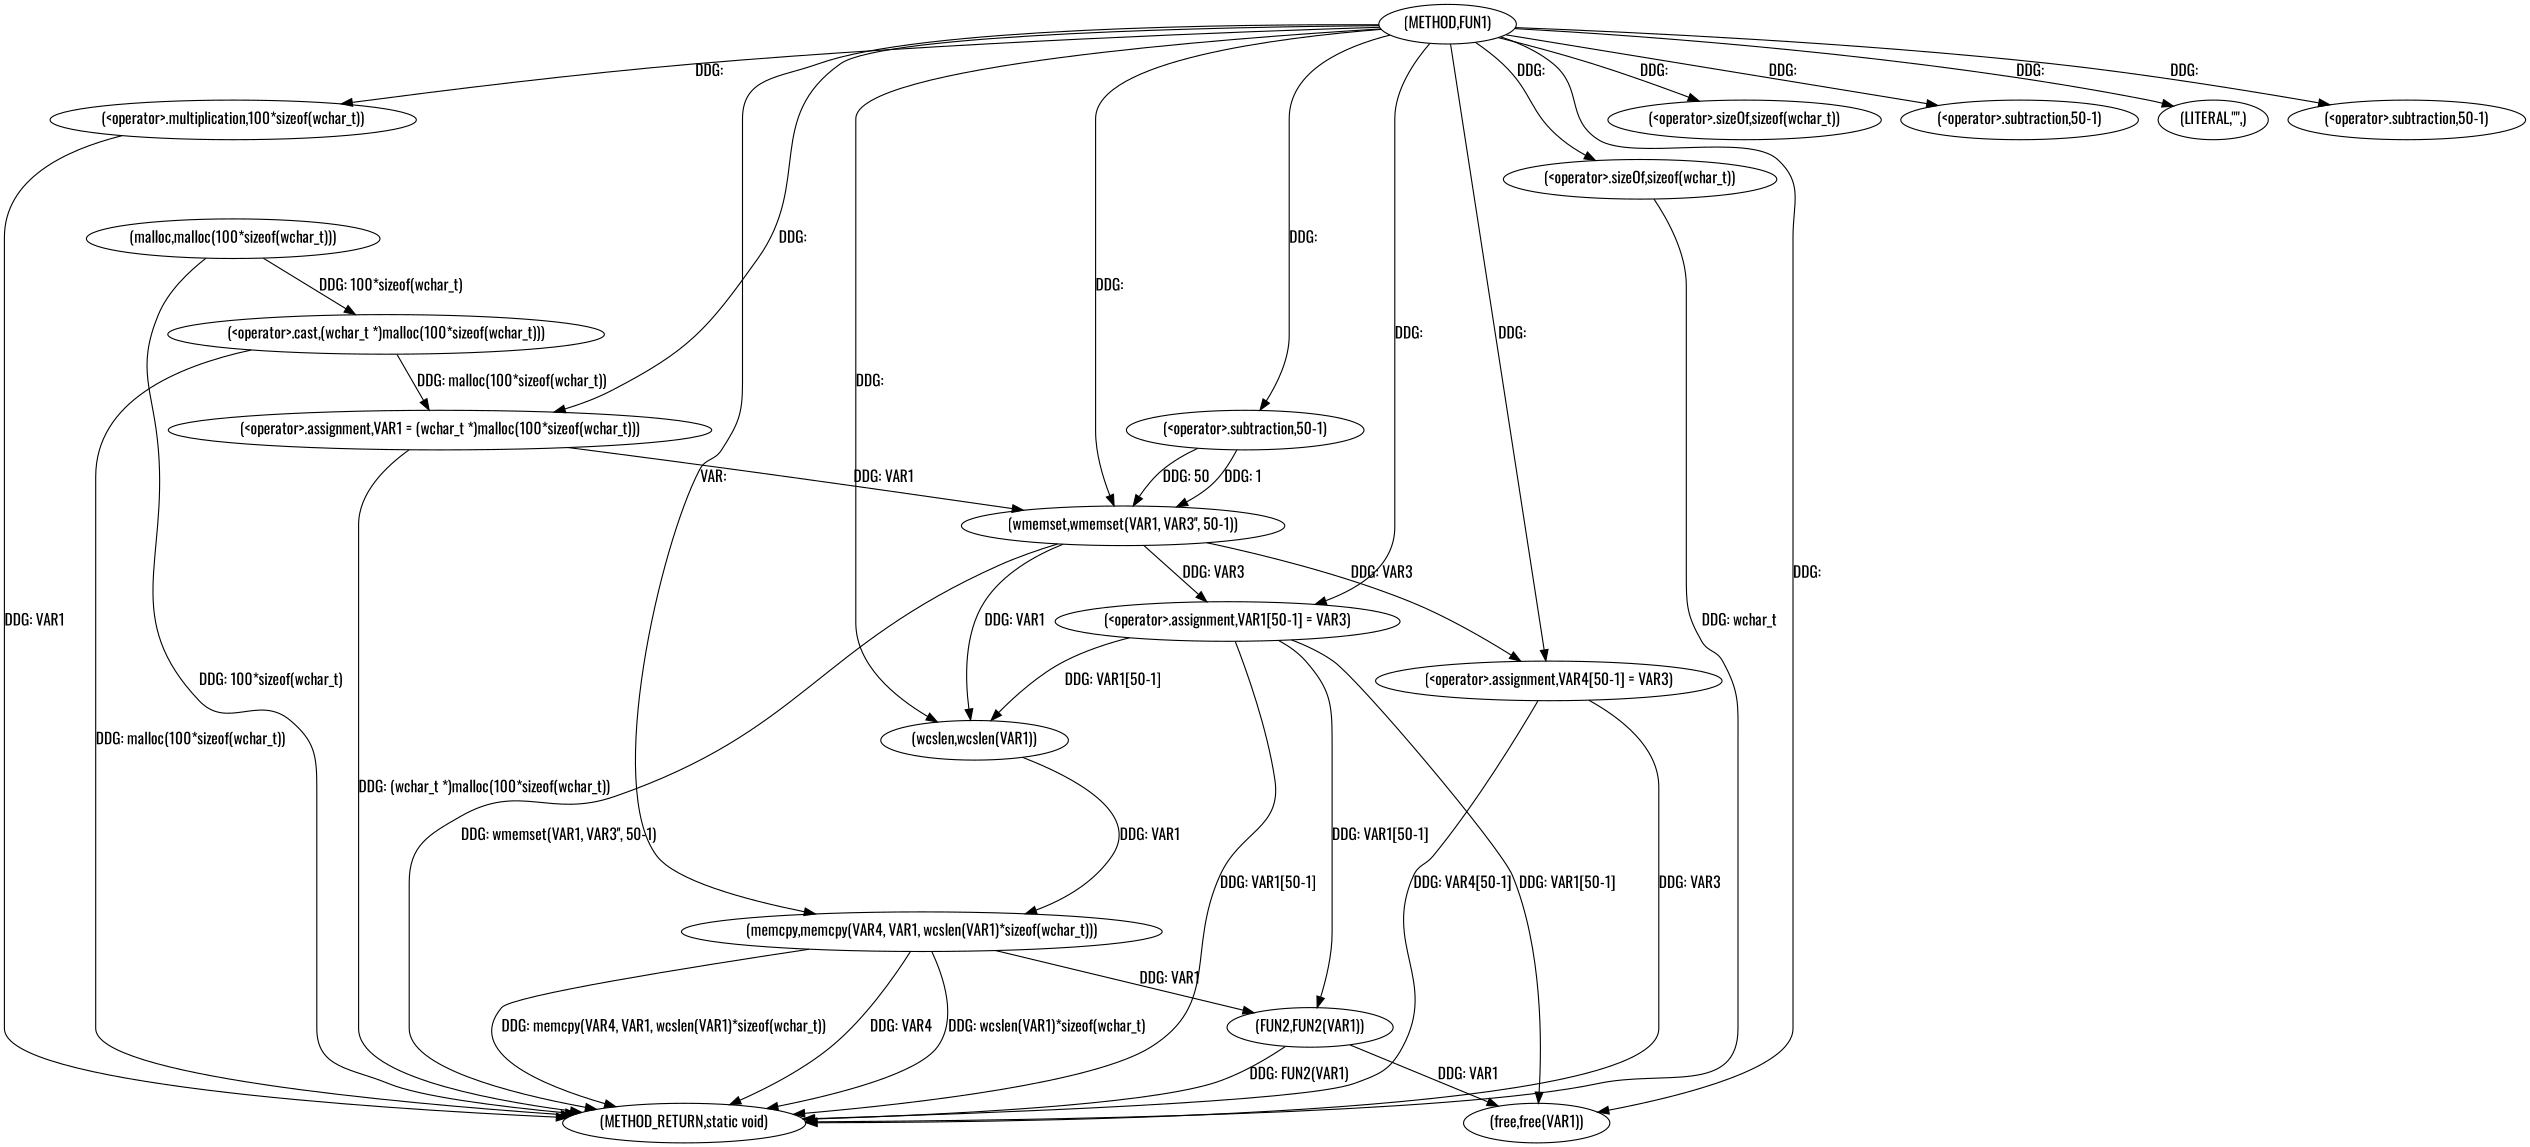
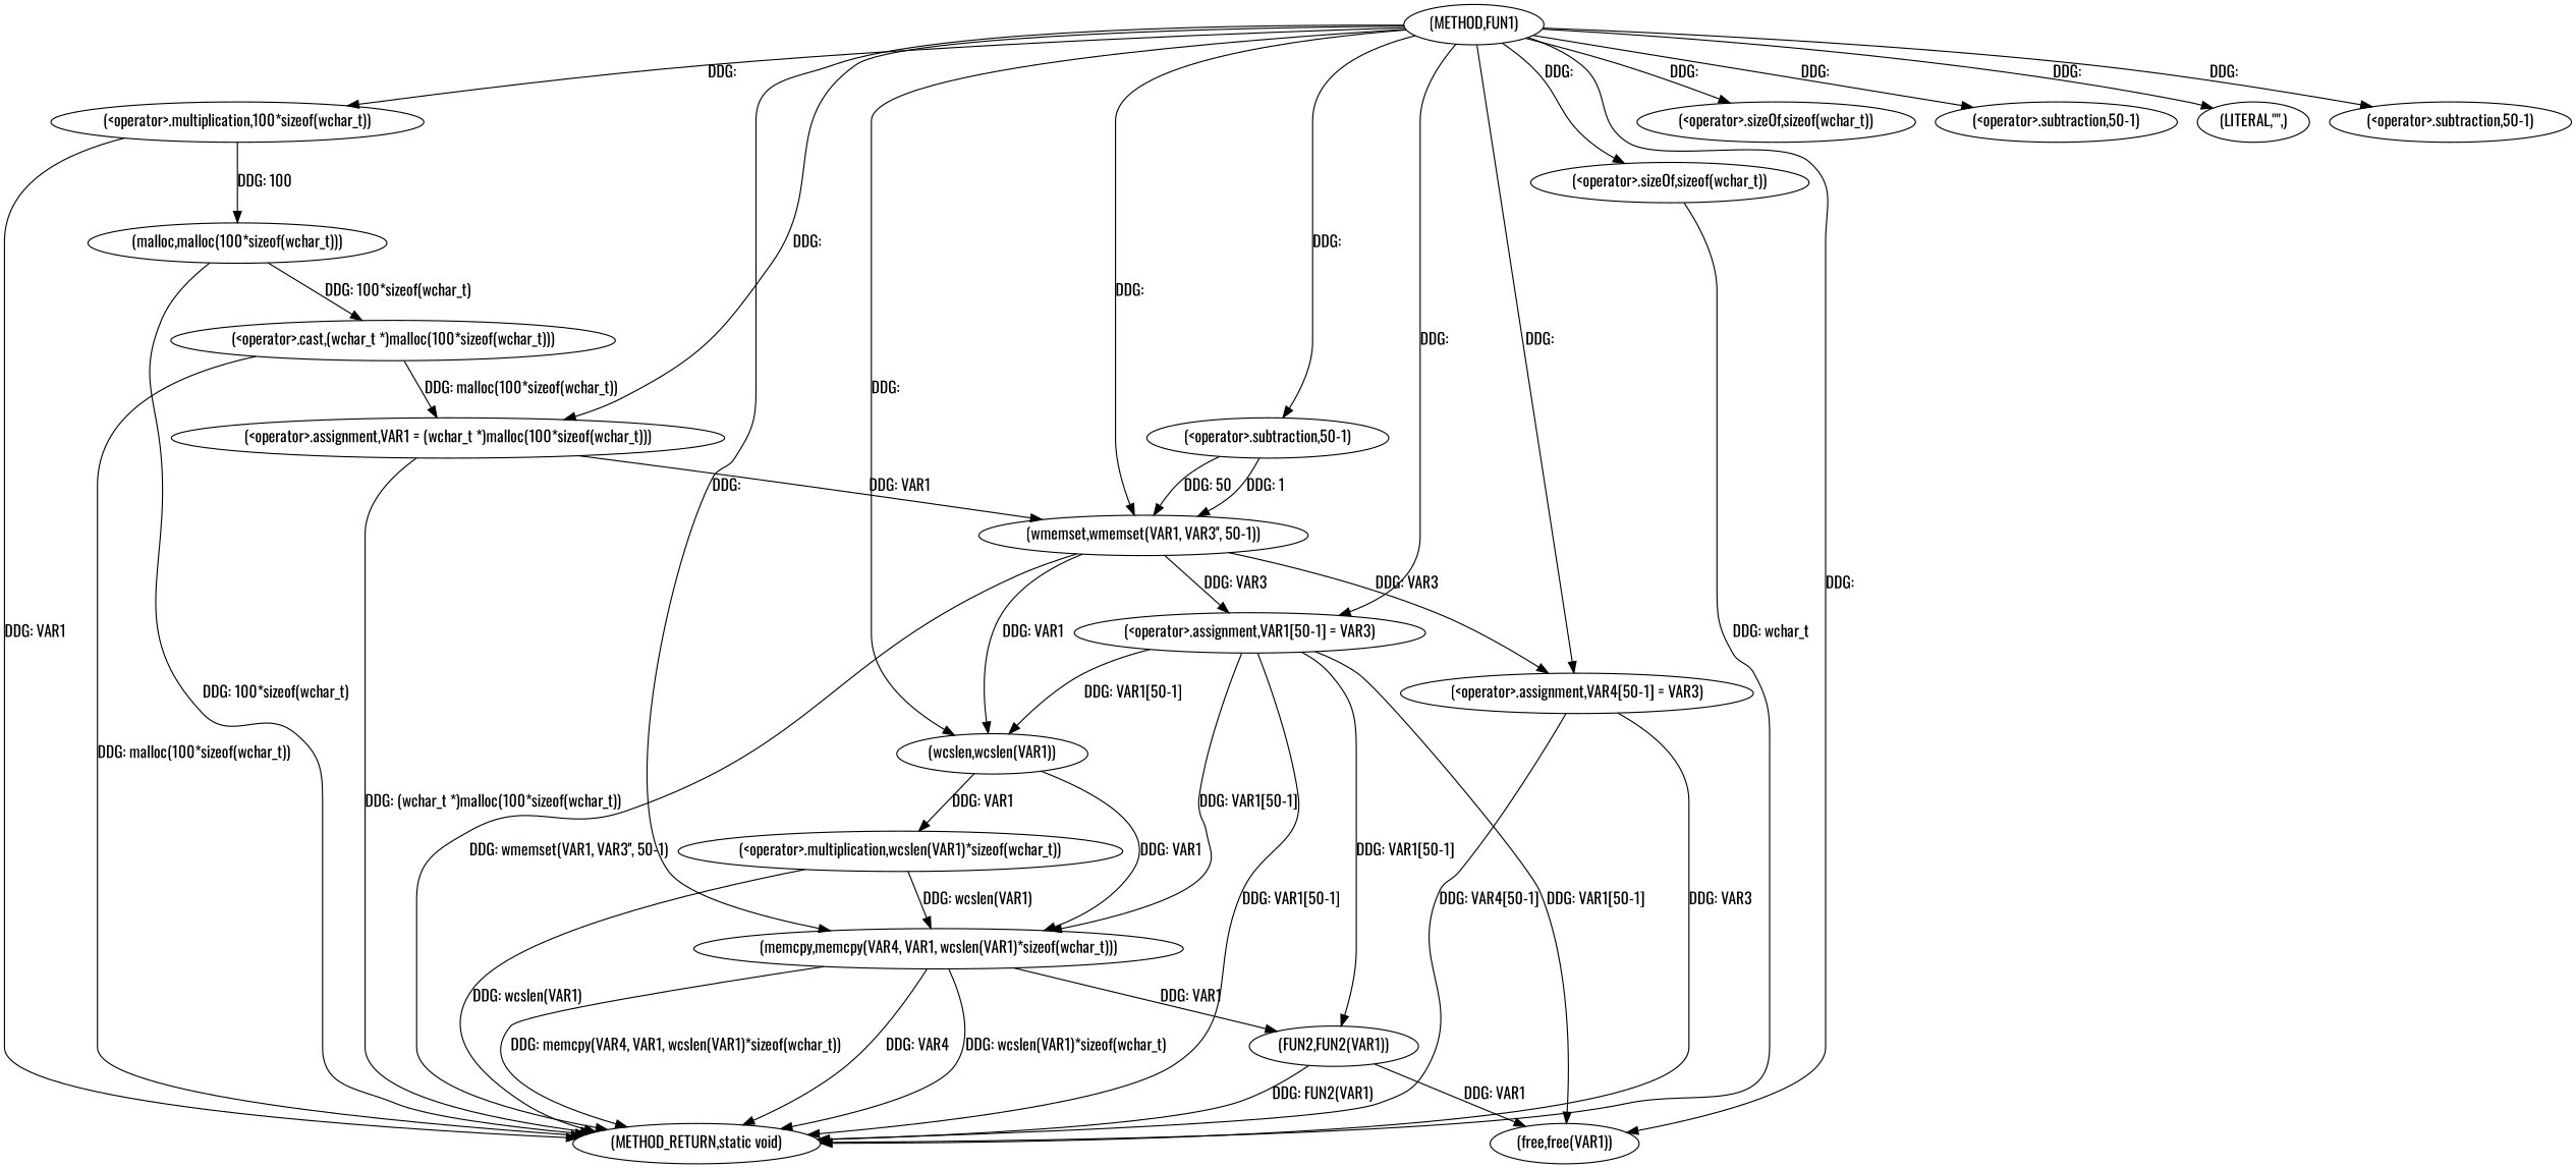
  digraph {
    fontname=Oswald
    node [fontname=Oswald]
    edge [fontname=Oswald]
    n1 [label="(METHOD,FUN1)"]
    n2 [label="(<operator>.assignment,VAR1 = (wchar_t *)malloc(100*sizeof(wchar_t)))"]
    n3 [label="(<operator>.multiplication,100*sizeof(wchar_t))"]
    n4 [label="(<operator>.sizeOf,sizeof(wchar_t))"]
    n5 [label="(wmemset,wmemset(VAR1, VAR3'', 50-1))"]
    n6 [label="(<operator>.subtraction,50-1)"]
    n7 [label="(<operator>.assignment,VAR1[50-1] = VAR3)"]
    n8 [label="(<operator>.subtraction,50-1)"]
    n9 [label="(LITERAL,\"\",)"]
    n10 [label="(memcpy,memcpy(VAR4, VAR1, wcslen(VAR1)*sizeof(wchar_t)))"]
    n11 [label="(wcslen,wcslen(VAR1))"]
    n12 [label="(<operator>.sizeOf,sizeof(wchar_t))"]
    n13 [label="(<operator>.assignment,VAR4[50-1] = VAR3)"]
    n14 [label="(<operator>.subtraction,50-1)"]
    n15 [label="(free,free(VAR1))"]
    n16 [label="(METHOD_RETURN,static void)"]
    n17 [label="(malloc,malloc(100*sizeof(wchar_t)))"]
    n18 [label="(FUN2,FUN2(VAR1))"]
+   n19 [label="(<operator>.multiplication,wcslen(VAR1)*sizeof(wchar_t))"]
    n20 [label="(<operator>.cast,(wchar_t *)malloc(100*sizeof(wchar_t)))"]
    n1 -> n2 [label="DDG: "]
    n1 -> n3 [label="DDG: "]
    n1 -> n4 [label="DDG: "]
    n1 -> n5 [label="DDG: "]
    n1 -> n6 [label="DDG: "]
    n1 -> n7 [label="DDG: "]
    n1 -> n8 [label="DDG: "]
    n1 -> n9 [label="DDG: "]
-   n1 -> n10 [label="VAR: "]
+   n1 -> n10 [label="DDG: "]
    n1 -> n11 [label="DDG: "]
    n1 -> n12 [label="DDG: "]
    n1 -> n13 [label="DDG: "]
    n1 -> n14 [label="DDG: "]
    n1 -> n15 [label="DDG: "]
    n2 -> n5 [label="DDG: VAR1"]
    n2 -> n16 [label="DDG: (wchar_t *)malloc(100*sizeof(wchar_t))"]
    n3 -> n16 [label="DDG: VAR1"]
+   n3 -> n17 [label="DDG: 100"]
    n5 -> n7 [label="DDG: VAR3"]
    n5 -> n11 [label="DDG: VAR1"]
    n5 -> n13 [label="DDG: VAR3"]
    n5 -> n16 [label="DDG: wmemset(VAR1, VAR3'', 50-1)"]
    n6 -> n5 [label="DDG: 50"]
    n6 -> n5 [label="DDG: 1"]
+   n7 -> n10 [label="DDG: VAR1[50-1]"]
    n7 -> n11 [label="DDG: VAR1[50-1]"]
    n7 -> n15 [label="DDG: VAR1[50-1]"]
    n7 -> n16 [label="DDG: VAR1[50-1]"]
    n7 -> n18 [label="DDG: VAR1[50-1]"]
    n10 -> n16 [label="DDG: VAR4"]
    n10 -> n16 [label="DDG: wcslen(VAR1)*sizeof(wchar_t)"]
    n10 -> n16 [label="DDG: memcpy(VAR4, VAR1, wcslen(VAR1)*sizeof(wchar_t))"]
    n10 -> n18 [label="DDG: VAR1"]
    n11 -> n10 [label="DDG: VAR1"]
+   n11 -> n19 [label="DDG: VAR1"]
    n12 -> n16 [label="DDG: wchar_t"]
    n13 -> n16 [label="DDG: VAR4[50-1]"]
    n13 -> n16 [label="DDG: VAR3"]
    n17 -> n16 [label="DDG: 100*sizeof(wchar_t)"]
    n17 -> n20 [label="DDG: 100*sizeof(wchar_t)"]
    n18 -> n15 [label="DDG: VAR1"]
    n18 -> n16 [label="DDG: FUN2(VAR1)"]
+   n19 -> n10 [label="DDG: wcslen(VAR1)"]
+   n19 -> n16 [label="DDG: wcslen(VAR1)"]
    n20 -> n2 [label="DDG: malloc(100*sizeof(wchar_t))"]
    n20 -> n16 [label="DDG: malloc(100*sizeof(wchar_t))"]
  }
